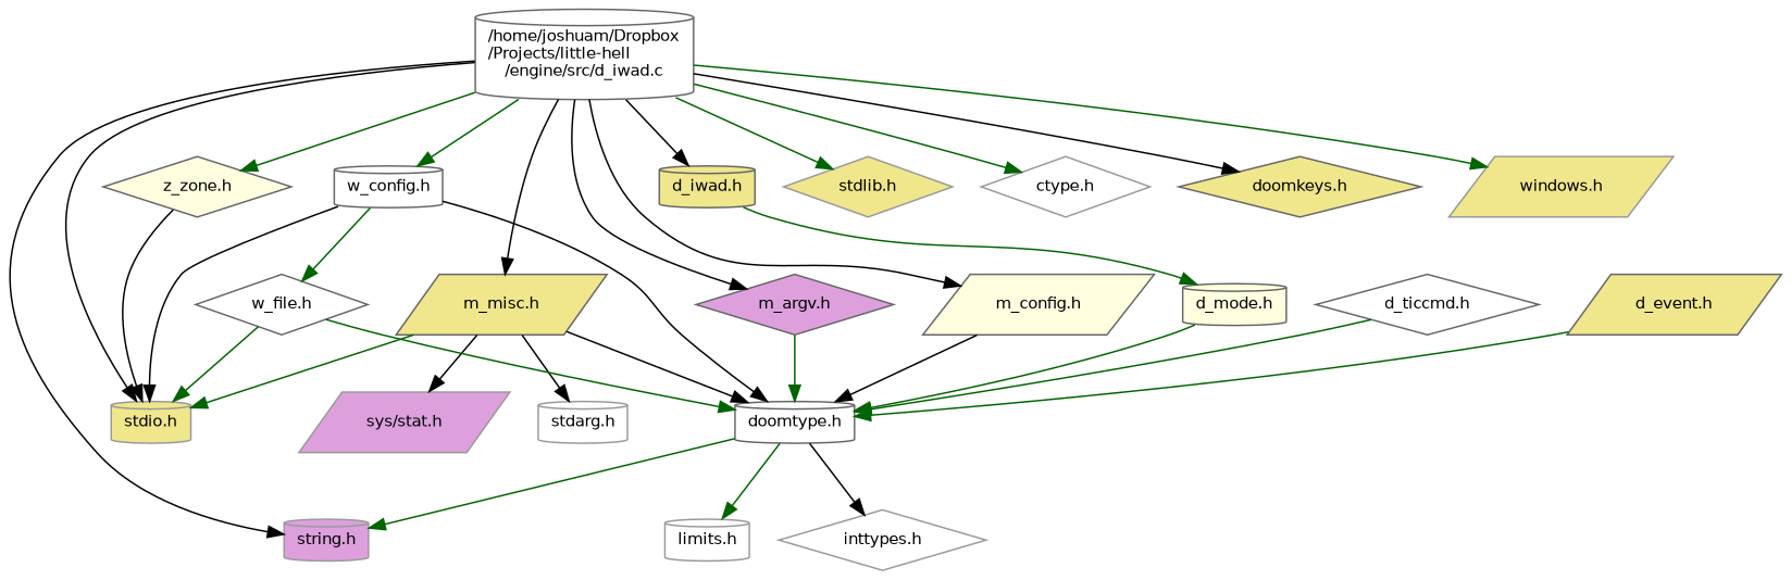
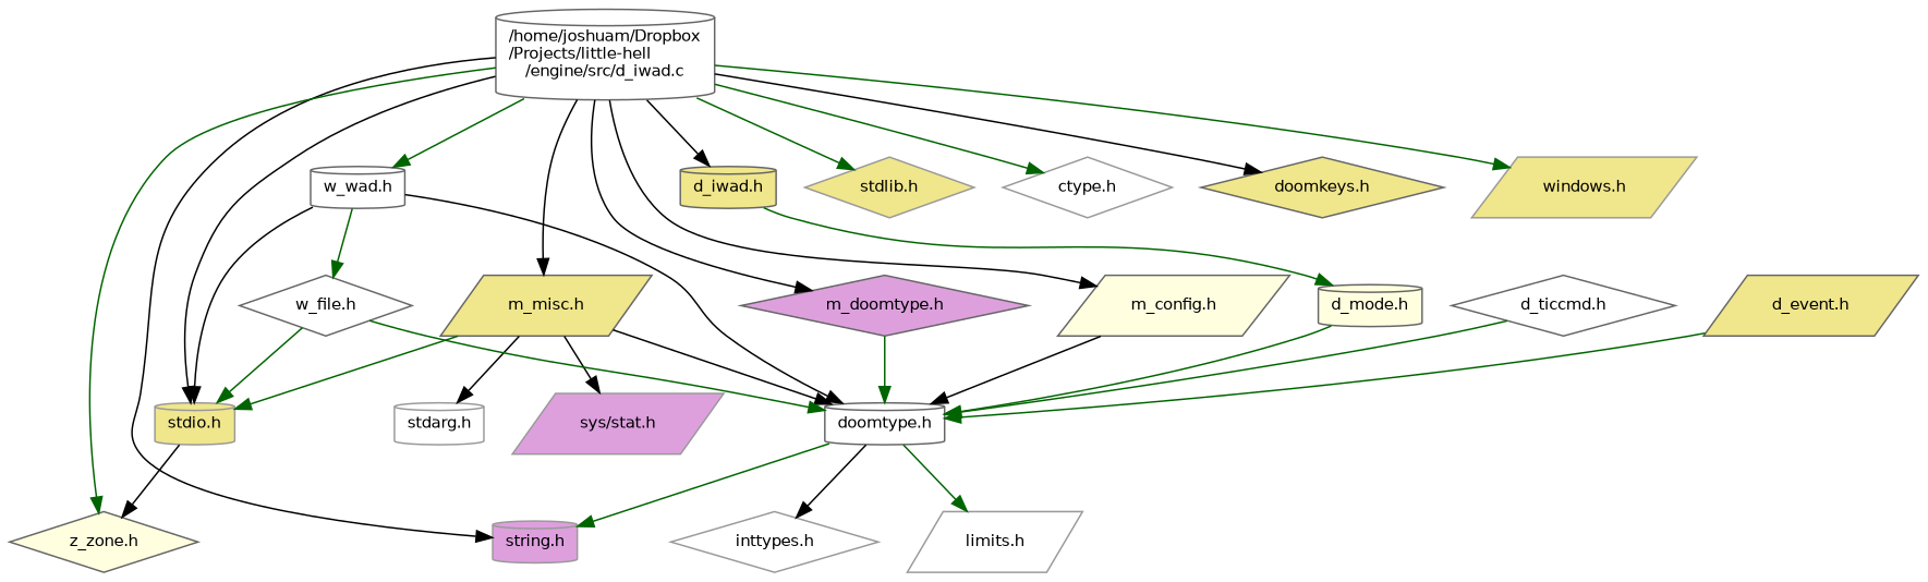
  digraph {
    node [color=grey40 fillcolor=white fontname=Helvetica fontsize=10 shape=cylinder style=filled]
    edge [color=darkgreen fontname=Helvetica fontsize=10 labelfontname=Helvetica labelfontsize=10 style=solid]
    n1 [color=gray40 fontcolor=black height=0.2 label="/home/joshuam/Dropbox\l/Projects/little-hell\l/engine/src/d_iwad.c" width=0.4]
    n2 [color=grey60 fillcolor=khaki height=0.2 label="stdio.h" width=0.4]
    n3 [color=grey60 fillcolor=khaki height=0.2 label="stdlib.h" shape=diamond width=0.4]
    n4 [color=grey60 height=0.2 label="ctype.h" shape=diamond width=0.4]
    n5 [color=grey60 fillcolor=plum height=0.2 label="string.h" width=0.4]
    n6 [fillcolor=khaki height=0.2 label="doomkeys.h" shape=diamond width=0.4]
    n7 [fillcolor=khaki height=0.2 label="d_iwad.h" width=0.4]
-   n8 [fillcolor=plum height=0.2 label="m_argv.h" shape=diamond width=0.4]
+   n8 [fillcolor=plum height=0.2 label="m_doomtype.h" shape=diamond width=0.4]
    n9 [fillcolor=lightyellow height=0.2 label="m_config.h" shape=parallelogram width=0.4]
    n10 [fillcolor=khaki height=0.2 label="m_misc.h" shape=parallelogram width=0.4]
-   n11 [height=0.2 label="w_config.h" width=0.4]
+   n11 [height=0.2 label="w_wad.h" width=0.4]
    n12 [fillcolor=lightyellow height=0.2 label="z_zone.h" shape=diamond width=0.4]
    n13 [color=grey60 fillcolor=khaki height=0.2 label="windows.h" shape=parallelogram width=0.4]
    n14 [fillcolor=lightyellow height=0.2 label="d_mode.h" width=0.4]
    n15 [height=0.2 label="doomtype.h" width=0.4]
    n16 [color=grey60 height=0.2 label="stdarg.h" width=0.4]
    n17 [color=grey60 fillcolor=plum height=0.2 label="sys/stat.h" shape=parallelogram width=0.4]
    n18 [height=0.2 label="w_file.h" shape=diamond width=0.4]
    n19 [color=grey60 height=0.2 label="inttypes.h" shape=diamond width=0.4]
-   n20 [color=grey60 height=0.2 label="limits.h" width=0.4]
+   n20 [color=grey60 height=0.2 label="limits.h" shape=parallelogram width=0.4]
    n21 [height=0.2 label="d_ticcmd.h" shape=diamond width=0.4]
    n22 [fillcolor=khaki height=0.2 label="d_event.h" shape=parallelogram width=0.4]
    n1 -> n2 [color=black]
    n1 -> n3
    n1 -> n4
    n1 -> n5 [color=black]
    n1 -> n6 [color=black]
    n1 -> n7 [color=black]
    n1 -> n8 [color=black]
    n1 -> n9 [color=black]
    n1 -> n10 [color=black]
    n1 -> n11
    n1 -> n12
    n1 -> n13
    n7 -> n14
    n8 -> n15
    n9 -> n15 [color=black]
    n10 -> n2
    n10 -> n15 [color=black]
    n10 -> n16 [color=black]
    n10 -> n17 [color=black]
    n11 -> n2 [color=black]
    n11 -> n15 [color=black]
    n11 -> n18
-   n12 -> n2 [color=black]
+   n2 -> n12 [color=black]
    n14 -> n15
    n15 -> n5
    n15 -> n19 [color=black]
    n15 -> n20
    n18 -> n2
    n18 -> n15
    n21 -> n15
    n22 -> n15
  }
